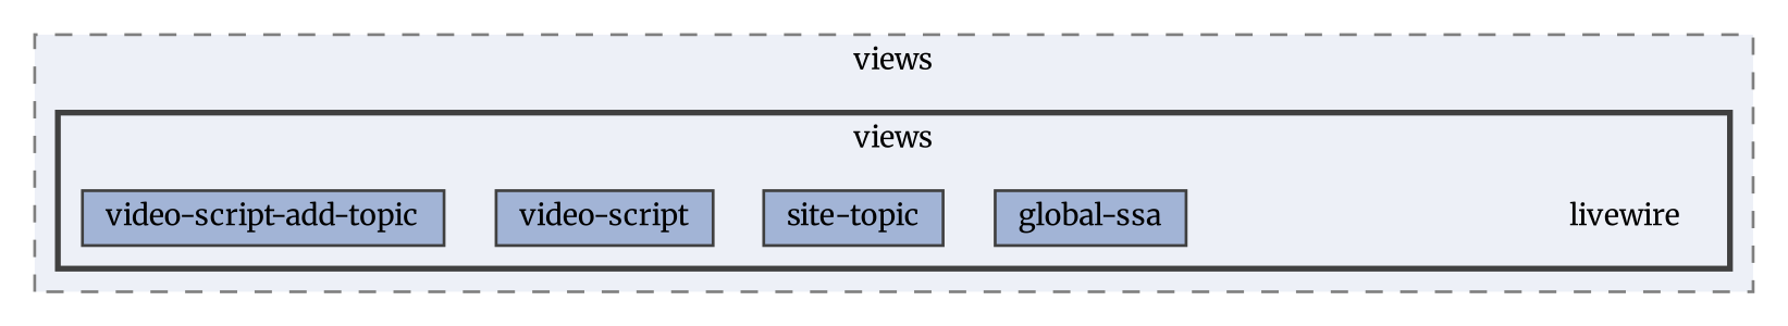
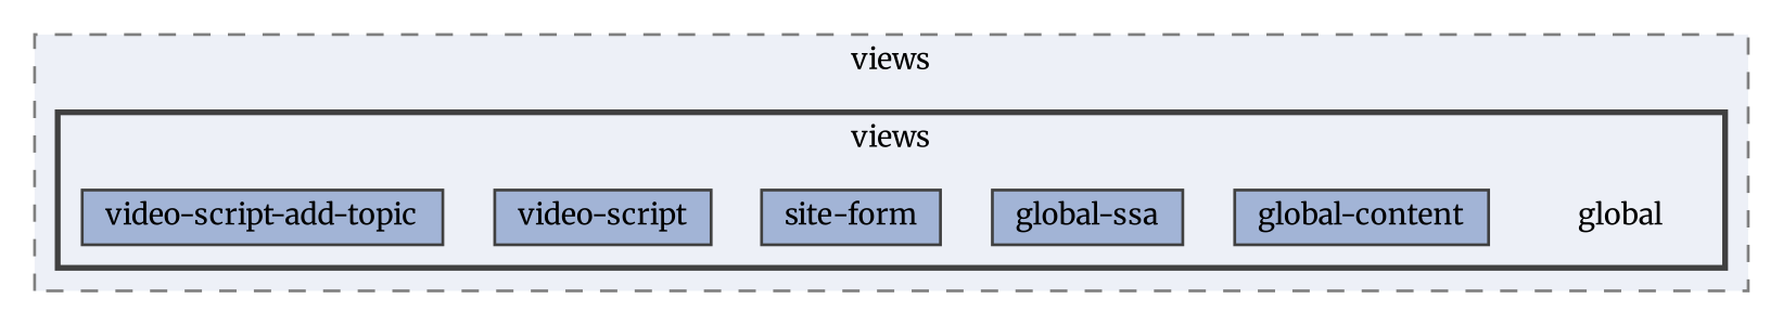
  digraph {
    compound=true
    fontname=Merriweather
    node [fontname=Merriweather fontsize=10 shape=box color=grey25 fillcolor="#a2b4d6" style=filled]
-   n1 [height=0.2 label=livewire shape=plaintext width=0.4 color="" fillcolor="" style=""]
+   n1 [height=0.2 label=global shape=plaintext width=0.4 color="" fillcolor="" style=""]
+   n2 [height=0.2 label="global-content" width=0.4]
    n3 [height=0.2 label="global-ssa" width=0.4]
-   n4 [height=0.2 label="site-topic" width=0.4]
+   n4 [height=0.2 label="site-form" width=0.4]
    n5 [height=0.2 label="video-script" width=0.4]
    n6 [height=0.2 label="video-script-add-topic" width=0.4]
    subgraph cluster_1 {
      bgcolor="#edf0f7"
      fontsize=10
      label=views
      pencolor=grey50
      style="filled,dashed"
      subgraph cluster_2 {
        bgcolor="#edf0f7"
        fontsize=10
        pencolor=grey25
        style="filled,bold"
        n1
+       n2
        n3
        n4
        n5
        n6
      }
    }
  }
